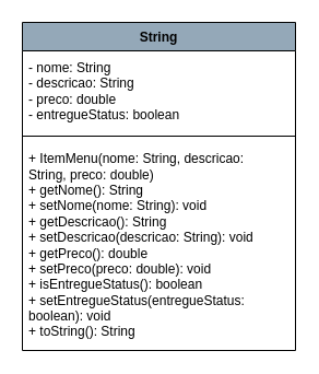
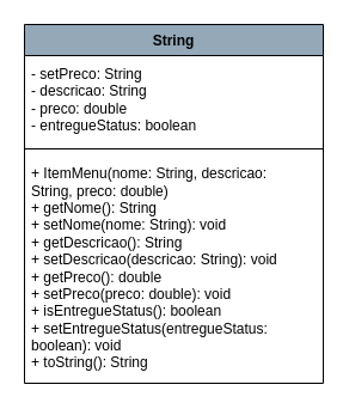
  <mxCell id="0" />
  <mxCell id="1" parent="0" />
  <mxCell id="2" value="String" style="swimlane;fontStyle=1;align=center;verticalAlign=top;childLayout=stackLayout;horizontal=1;startSize=26;horizontalStack=0;resizeParent=1;resizeParentMax=0;resizeLast=0;collapsible=1;marginBottom=0;whiteSpace=wrap;html=1;fillColor=#94A8B8;" vertex="1" parent="1"><mxGeometry x="20" y="20" width="250" height="300" as="geometry" /></mxCell>
- <mxCell id="3" value="- nome: String&lt;div&gt;- descricao: String&lt;/div&gt;&lt;div&gt;- preco: double&lt;/div&gt;&lt;div&gt;- entregueStatus: boolean&amp;nbsp;&lt;br&gt;&lt;/div&gt;" style="text;strokeColor=none;fillColor=none;align=left;verticalAlign=middle;spacingLeft=4;spacingRight=4;overflow=hidden;rotatable=0;points=[[0,0.5],[1,0.5]];portConstraint=eastwest;whiteSpace=wrap;html=1;" vertex="1" parent="2"><mxGeometry y="26" width="250" height="74" as="geometry" /></mxCell>
+ <mxCell id="3" value="- setPreco: String&lt;div&gt;- descricao: String&lt;/div&gt;&lt;div&gt;- preco: double&lt;/div&gt;&lt;div&gt;- entregueStatus: boolean&amp;nbsp;&lt;br&gt;&lt;/div&gt;" style="text;strokeColor=none;fillColor=none;align=left;verticalAlign=middle;spacingLeft=4;spacingRight=4;overflow=hidden;rotatable=0;points=[[0,0.5],[1,0.5]];portConstraint=eastwest;whiteSpace=wrap;html=1;" vertex="1" parent="2"><mxGeometry y="26" width="250" height="74" as="geometry" /></mxCell>
  <mxCell id="4" value="" style="line;strokeWidth=1;fillColor=none;align=left;verticalAlign=middle;spacingTop=-1;spacingLeft=3;spacingRight=3;rotatable=0;labelPosition=right;points=[];portConstraint=eastwest;strokeColor=inherit;" vertex="1" parent="2"><mxGeometry y="100" width="250" height="8" as="geometry" /></mxCell>
  <mxCell id="5" value="+ ItemMenu(nome: String, descricao: String,&amp;nbsp;preco: double)&amp;nbsp;&lt;br&gt;+ getNome(): String&amp;nbsp;&lt;br&gt;+ setNome(nome: String): void&amp;nbsp;&lt;br&gt;+ getDescricao(): String&amp;nbsp;&lt;br&gt;+ setDescricao(descricao: String): void&amp;nbsp;&lt;br&gt;+ getPreco(): double&amp;nbsp;&lt;br&gt;+ setPreco(preco: double): void&amp;nbsp;&lt;br&gt;+ isEntregueStatus(): boolean&amp;nbsp;&lt;br&gt;+ setEntregueStatus(entregueStatus: boolean):&amp;nbsp;void&amp;nbsp;&lt;br&gt;+ toString(): String" style="text;strokeColor=none;fillColor=none;align=left;verticalAlign=middle;spacingLeft=4;spacingRight=4;overflow=hidden;rotatable=0;points=[[0,0.5],[1,0.5]];portConstraint=eastwest;whiteSpace=wrap;html=1;" vertex="1" parent="2"><mxGeometry y="108" width="250" height="192" as="geometry" /></mxCell>
